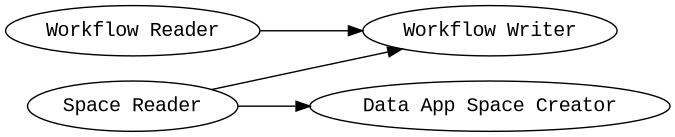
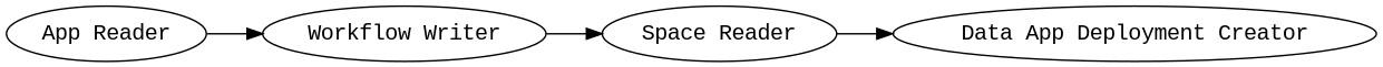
  digraph {
    fontname="Liberation Mono"
    rankdir=LR
    node [fontname="Liberation Mono"]
    edge [fontname="Liberation Mono"]
-   n1 [label="Workflow Reader"]
+   n1 [label="App Reader"]
    n2 [label="Workflow Writer"]
    n3 [label="Space Reader"]
-   n4 [label="Data App Space Creator"]
+   n4 [label="Data App Deployment Creator"]
    n1 -> n2
-   n3 -> n2
+   n2 -> n3
    n3 -> n4
  }
